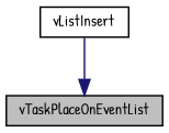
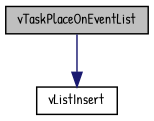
  digraph {
    rankdir=TB
    fontname="Patrick Hand"
    node [color=black fontname="Patrick Hand" fontsize=10 shape=record style=filled]
    n1 [fillcolor=grey75 fontcolor=black height=0.2 label=vTaskPlaceOnEventList width=0.4]
    n2 [fillcolor=white height=0.2 label=vListInsert width=0.4]
-   n2 -> n1 [color=midnightblue fontname="Patrick Hand" fontsize=10 labelfontname=Helvetica labelfontsize=10 style=solid]
+   n1 -> n2 [color=midnightblue fontname="Patrick Hand" fontsize=10 labelfontname=Helvetica labelfontsize=10 style=solid]
  }
